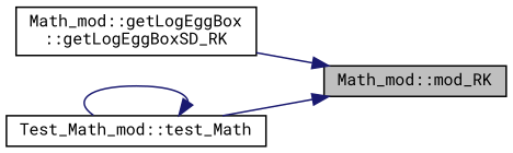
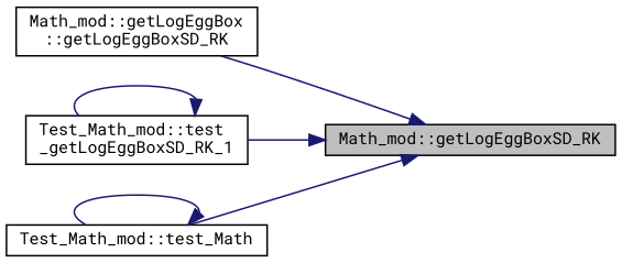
  digraph {
    fontname="Roboto Mono"
    rankdir=RL
    node [color=black fillcolor=white fontname="Roboto Mono" fontsize=10 shape=record style=filled]
    edge [color=midnightblue dir=back fontname="Roboto Mono" fontsize=10 labelfontname=Helvetica labelfontsize=10 style=solid]
-   n1 [fillcolor=grey75 fontcolor=black height=0.2 label="Math_mod::mod_RK" width=0.4]
+   n1 [fillcolor=grey75 fontcolor=black height=0.2 label="Math_mod::getLogEggBoxSD_RK" width=0.4]
    n2 [height=0.2 label="Math_mod::getLogEggBox\l::getLogEggBoxSD_RK" width=0.4]
+   n3 [height=0.2 label="Test_Math_mod::test\l_getLogEggBoxSD_RK_1" width=0.4]
    n4 [height=0.2 label="Test_Math_mod::test_Math" width=0.4]
    n1 -> n2
+   n1 -> n3
    n1 -> n4
+   n3 -> n3
    n4 -> n4
  }
